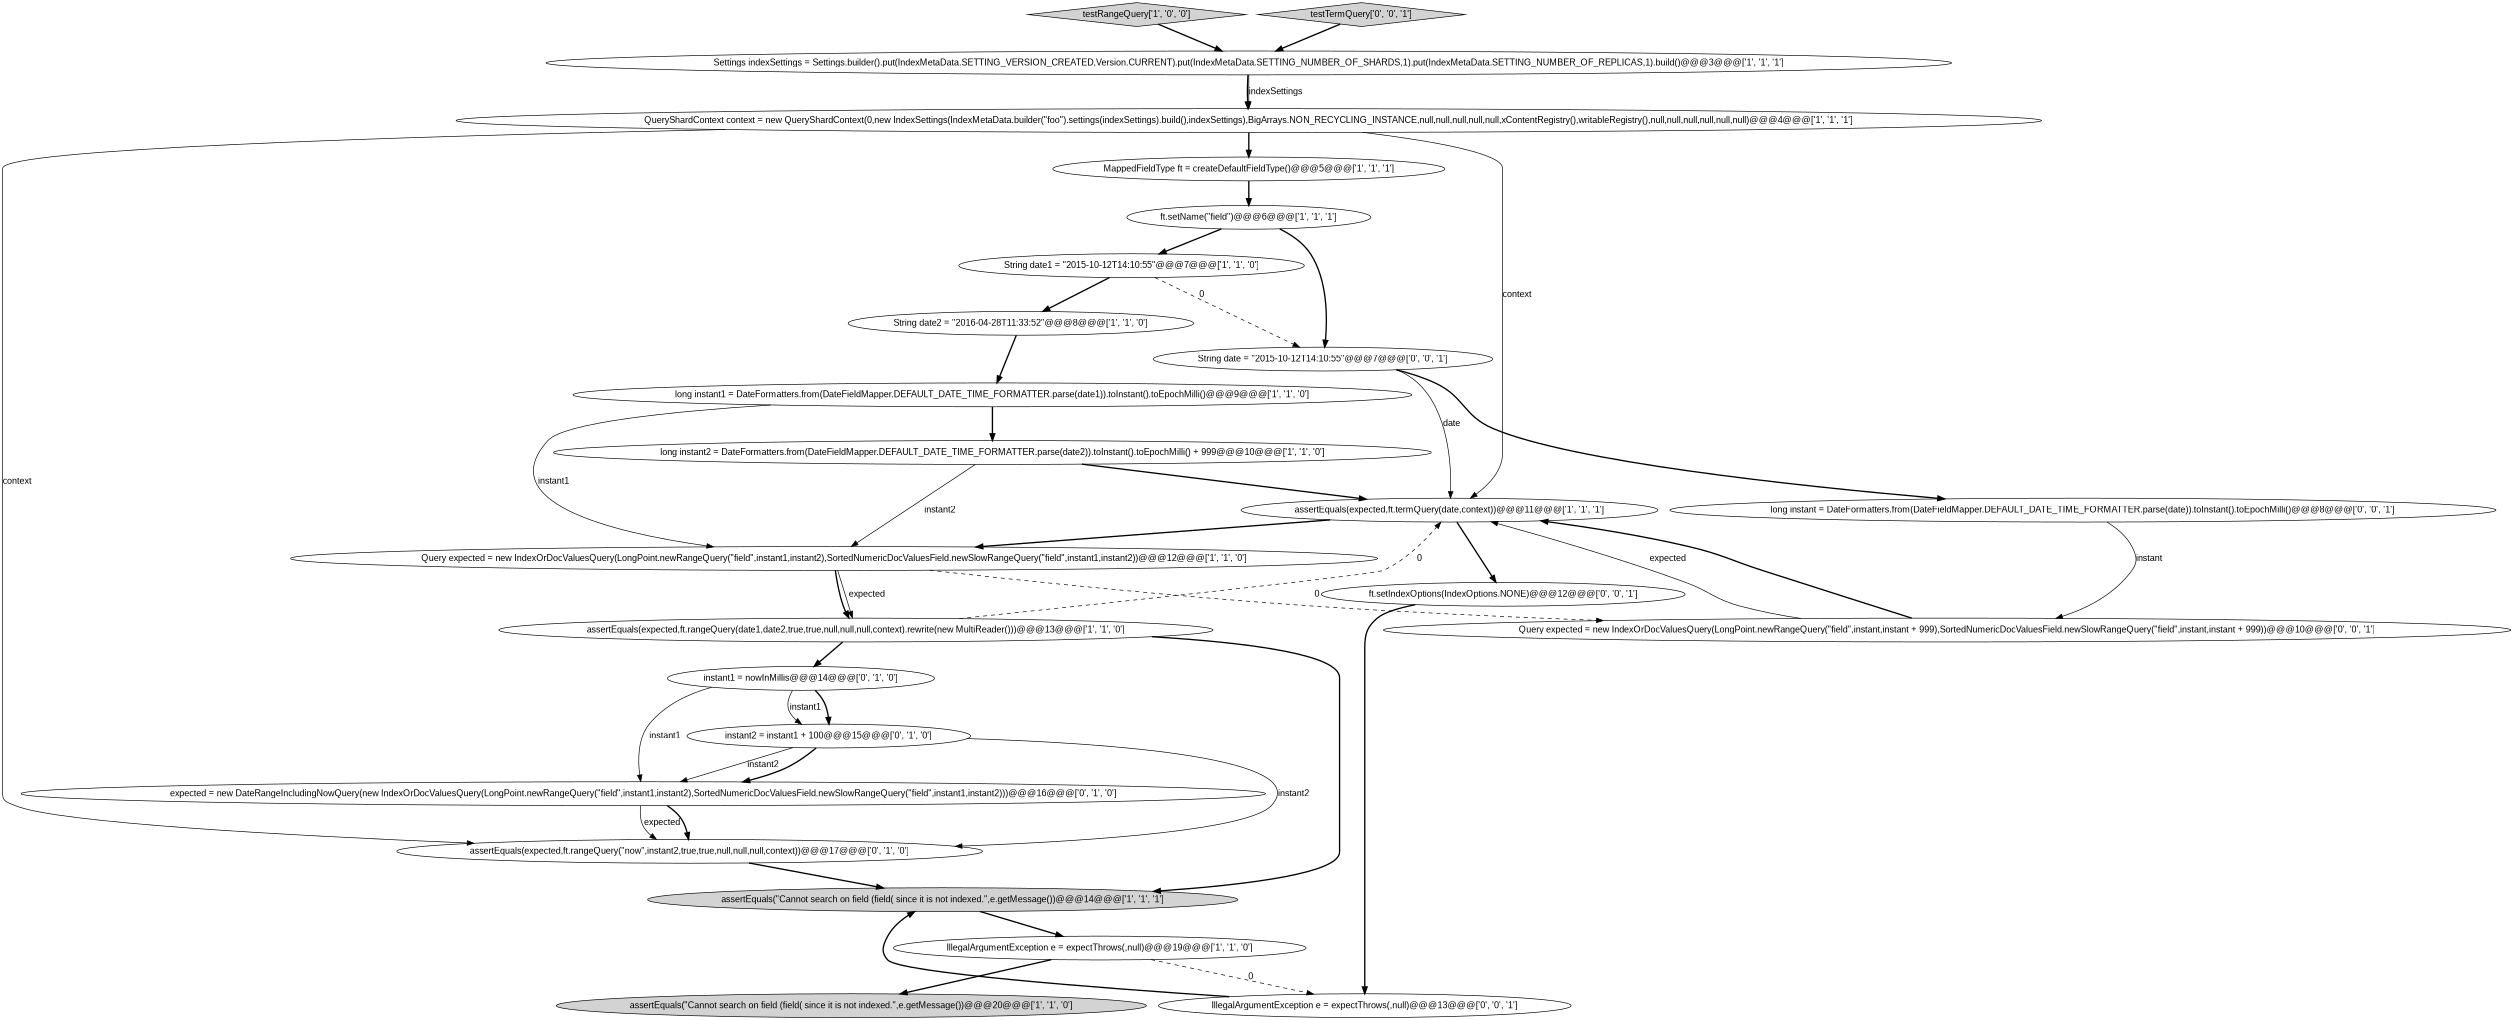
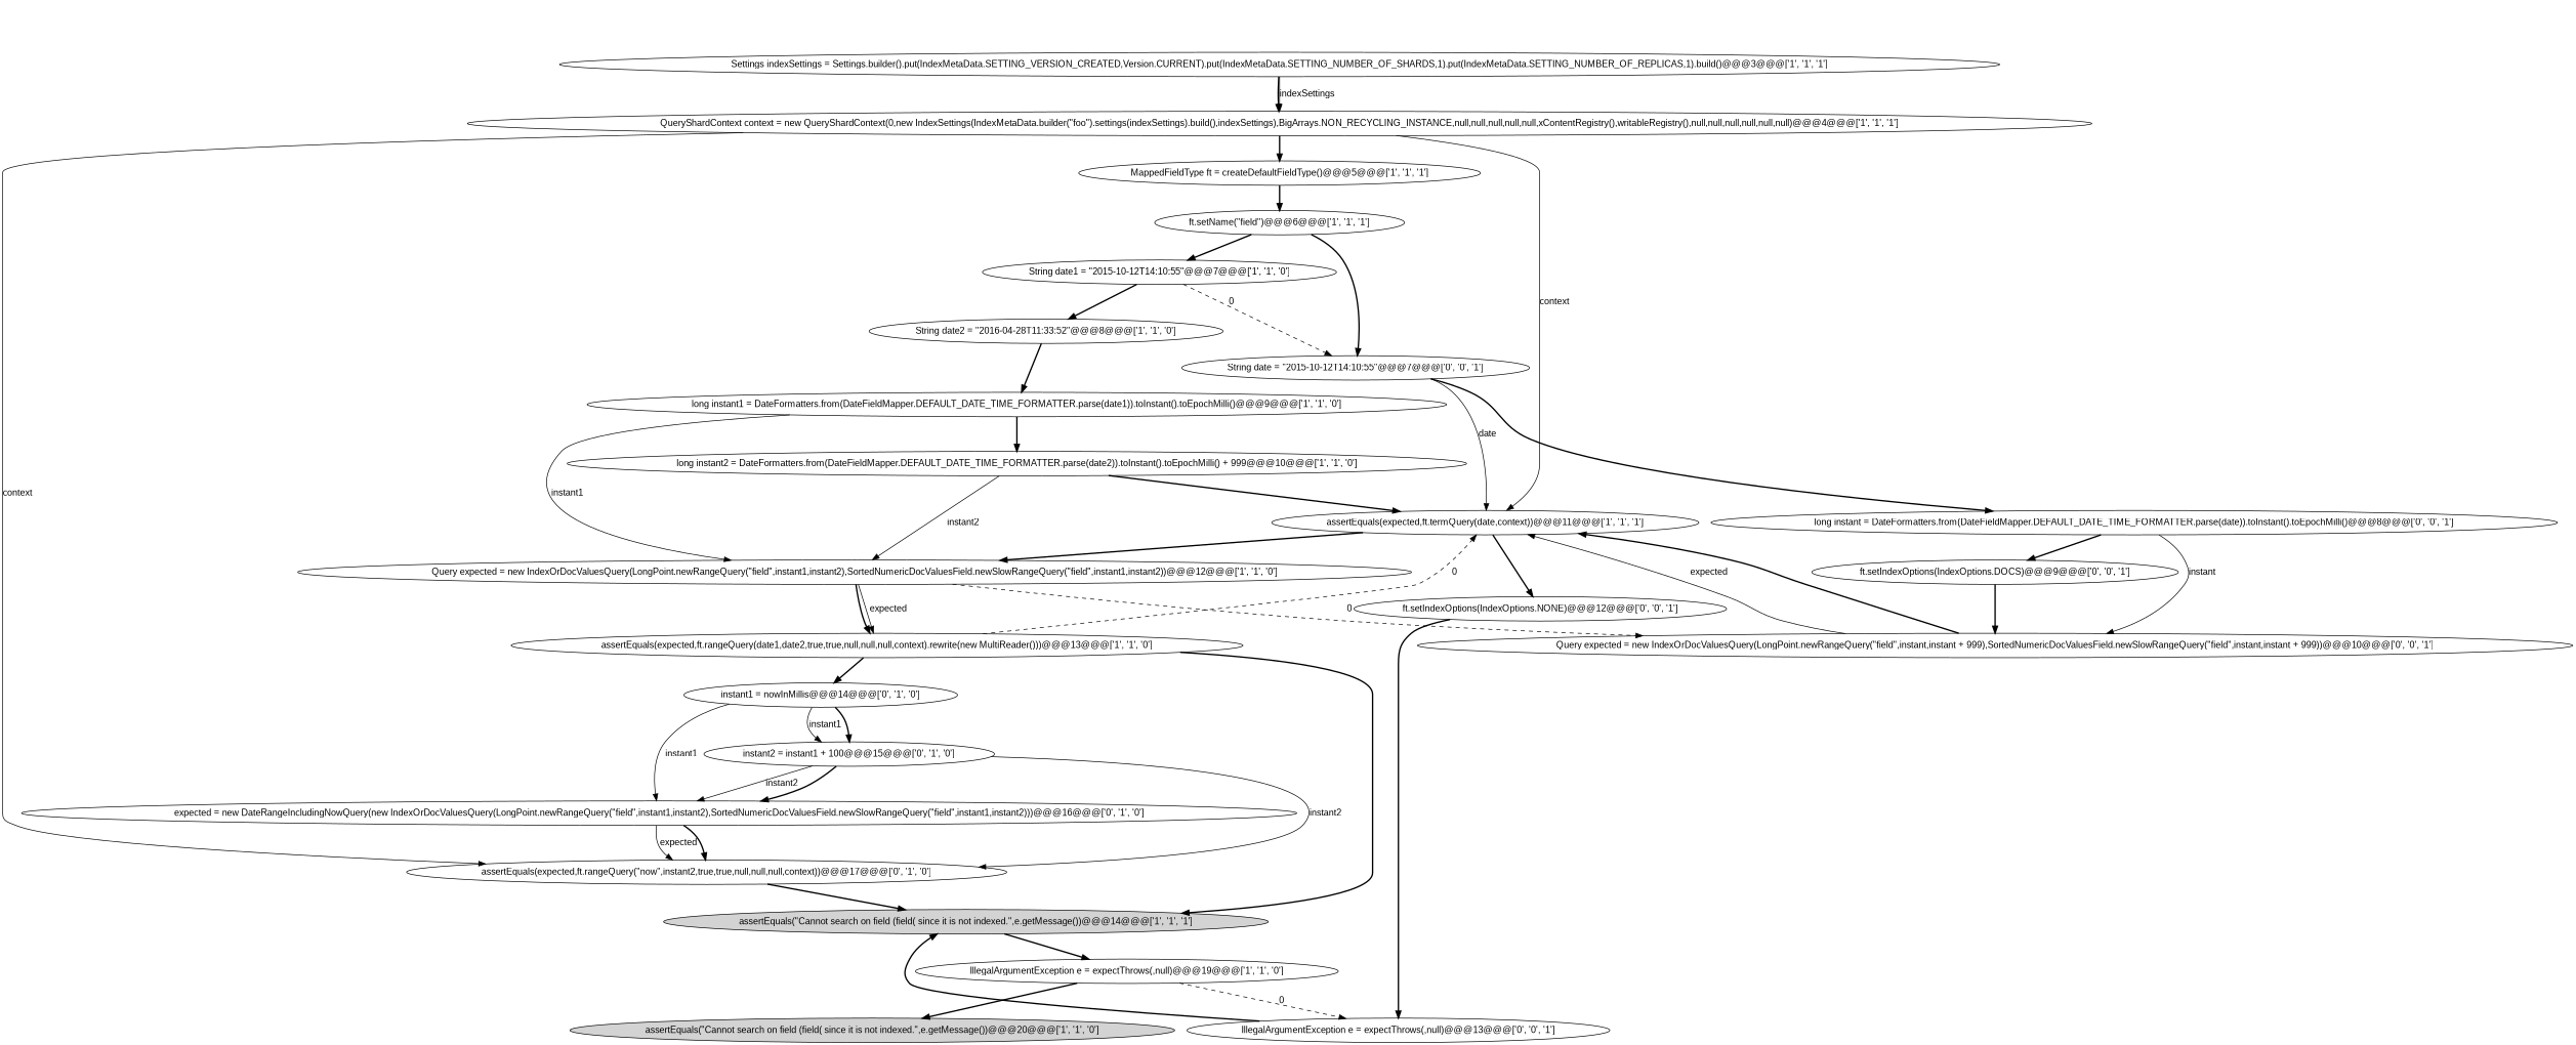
  digraph {
    fontname="Liberation Sans"
    node [fillcolor=white fontname="Liberation Sans" shape=ellipse style=filled]
    edge [fontname="Liberation Sans" style=bold]
    n1 [label="QueryShardContext context = new QueryShardContext(0,new IndexSettings(IndexMetaData.builder(\"foo\").settings(indexSettings).build(),indexSettings),BigArrays.NON_RECYCLING_INSTANCE,null,null,null,null,null,xContentRegistry(),writableRegistry(),null,null,null,null,null,null)@@@4@@@['1', '1', '1']"]
    n2 [label="assertEquals(expected,ft.rangeQuery(\"now\",instant2,true,true,null,null,null,context))@@@17@@@['0', '1', '0']"]
    n3 [label="assertEquals(expected,ft.termQuery(date,context))@@@11@@@['1', '1', '1']"]
    n4 [label="MappedFieldType ft = createDefaultFieldType()@@@5@@@['1', '1', '1']"]
    n5 [fillcolor=lightgray label="assertEquals(\"Cannot search on field (field( since it is not indexed.\",e.getMessage())@@@14@@@['1', '1', '1']"]
    n6 [label="Query expected = new IndexOrDocValuesQuery(LongPoint.newRangeQuery(\"field\",instant1,instant2),SortedNumericDocValuesField.newSlowRangeQuery(\"field\",instant1,instant2))@@@12@@@['1', '1', '0']"]
    n7 [label="ft.setIndexOptions(IndexOptions.NONE)@@@12@@@['0', '0', '1']"]
    n8 [label="ft.setName(\"field\")@@@6@@@['1', '1', '1']"]
    n9 [label="String date = \"2015-10-12T14:10:55\"@@@7@@@['0', '0', '1']"]
    n10 [label="String date1 = \"2015-10-12T14:10:55\"@@@7@@@['1', '1', '0']"]
    n11 [label="long instant = DateFormatters.from(DateFieldMapper.DEFAULT_DATE_TIME_FORMATTER.parse(date)).toInstant().toEpochMilli()@@@8@@@['0', '0', '1']"]
    n12 [label="String date2 = \"2016-04-28T11:33:52\"@@@8@@@['1', '1', '0']"]
+   n13 [label="ft.setIndexOptions(IndexOptions.DOCS)@@@9@@@['0', '0', '1']"]
    n14 [label="Query expected = new IndexOrDocValuesQuery(LongPoint.newRangeQuery(\"field\",instant,instant + 999),SortedNumericDocValuesField.newSlowRangeQuery(\"field\",instant,instant + 999))@@@10@@@['0', '0', '1']"]
    n15 [label="long instant1 = DateFormatters.from(DateFieldMapper.DEFAULT_DATE_TIME_FORMATTER.parse(date1)).toInstant().toEpochMilli()@@@9@@@['1', '1', '0']"]
    n16 [label="IllegalArgumentException e = expectThrows(,null)@@@19@@@['1', '1', '0']"]
    n17 [label="expected = new DateRangeIncludingNowQuery(new IndexOrDocValuesQuery(LongPoint.newRangeQuery(\"field\",instant1,instant2),SortedNumericDocValuesField.newSlowRangeQuery(\"field\",instant1,instant2)))@@@16@@@['0', '1', '0']"]
    n18 [fillcolor=lightgray label="assertEquals(\"Cannot search on field (field( since it is not indexed.\",e.getMessage())@@@20@@@['1', '1', '0']"]
    n19 [label="assertEquals(expected,ft.rangeQuery(date1,date2,true,true,null,null,null,context).rewrite(new MultiReader()))@@@13@@@['1', '1', '0']"]
    n20 [label="IllegalArgumentException e = expectThrows(,null)@@@13@@@['0', '0', '1']"]
    n21 [label="long instant2 = DateFormatters.from(DateFieldMapper.DEFAULT_DATE_TIME_FORMATTER.parse(date2)).toInstant().toEpochMilli() + 999@@@10@@@['1', '1', '0']"]
-   n22 [fillcolor=lightgray label="testRangeQuery['1', '0', '0']" shape=diamond]
    n23 [label="Settings indexSettings = Settings.builder().put(IndexMetaData.SETTING_VERSION_CREATED,Version.CURRENT).put(IndexMetaData.SETTING_NUMBER_OF_SHARDS,1).put(IndexMetaData.SETTING_NUMBER_OF_REPLICAS,1).build()@@@3@@@['1', '1', '1']"]
    n24 [label="instant1 = nowInMillis@@@14@@@['0', '1', '0']"]
    n25 [label="instant2 = instant1 + 100@@@15@@@['0', '1', '0']"]
-   n26 [fillcolor=lightgray label="testTermQuery['0', '0', '1']" shape=diamond]
    n1 -> n2 [label=context style=solid]
    n1 -> n3 [label=context style=solid]
    n1 -> n4
    n2 -> n5
    n3 -> n6
    n3 -> n7
    n4 -> n8
    n5 -> n16
    n6 -> n14 [label=0 style=dashed]
    n6 -> n19
    n6 -> n19 [label=expected style=solid]
    n7 -> n20
    n8 -> n9
    n8 -> n10
    n9 -> n3 [label=date style=solid]
    n9 -> n11
    n10 -> n9 [label=0 style=dashed]
    n10 -> n12
+   n11 -> n13
    n11 -> n14 [label=instant style=solid]
    n12 -> n15
+   n13 -> n14
    n14 -> n3 [label=expected style=solid]
    n14 -> n3
    n15 -> n6 [label=instant1 style=solid]
    n15 -> n21
    n16 -> n18
    n16 -> n20 [label=0 style=dashed]
    n17 -> n2 [label=expected style=solid]
    n17 -> n2
    n19 -> n3 [label=0 style=dashed]
    n19 -> n5
    n19 -> n24
    n20 -> n5
    n21 -> n3
    n21 -> n6 [label=instant2 style=solid]
-   n22 -> n23
    n23 -> n1
    n23 -> n1 [label=indexSettings style=solid]
    n24 -> n17 [label=instant1 style=solid]
    n24 -> n25
    n24 -> n25 [label=instant1 style=solid]
    n25 -> n2 [label=instant2 style=solid]
    n25 -> n17 [label=instant2 style=solid]
    n25 -> n17
-   n26 -> n23
  }
